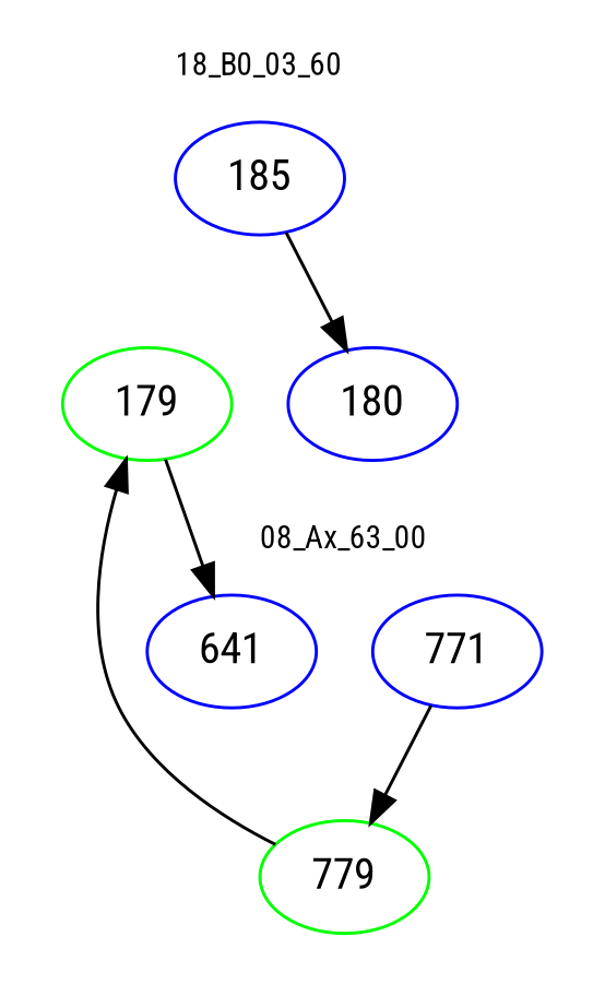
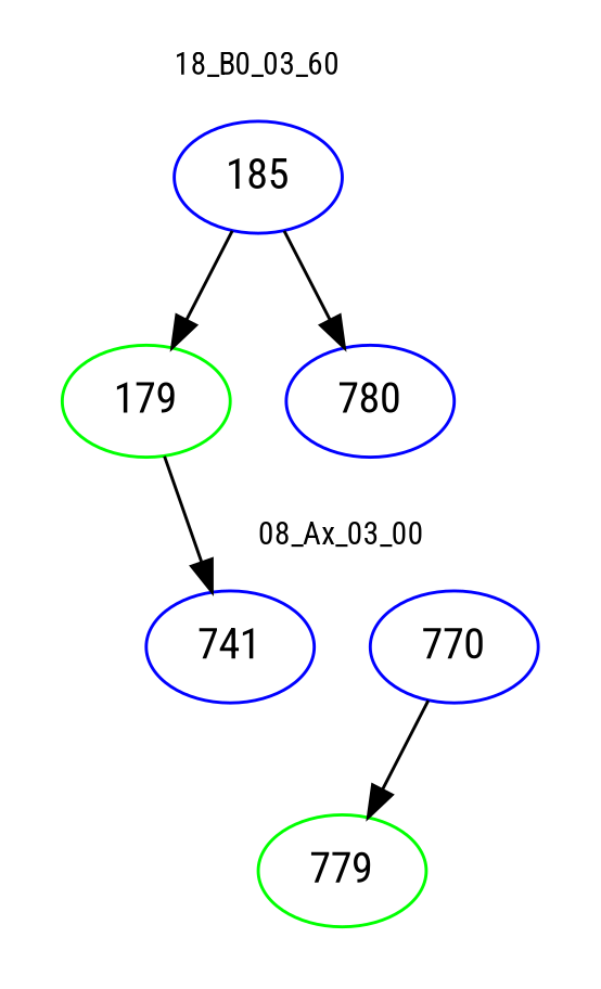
  digraph {
    fontname="Roboto Condensed"
    node [color=blue fontname="Roboto Condensed"]
    edge [color=black fontname="Roboto Condensed"]
-   n1 [label=771]
-   n2 [label=641]
+   n1 [label=770]
+   n2 [label=741]
    n3 [color=green label=779]
    n4 [label=185]
    n5 [color=green label=179]
-   n6 [label=180]
+   n6 [label=780]
    subgraph cluster_1 {
      color=white
      fontsize=10
-     label="08_Ax_63_00"
+     label="08_Ax_03_00"
      n1
      n2
      n3
    }
    subgraph cluster_2 {
      color=white
      fontsize=10
      label="18_B0_03_60"
      n4
      n5
      n6
    }
    n1 -> n3
-   n3 -> n5
+   n4 -> n5
    n4 -> n6
    n5 -> n2
  }
